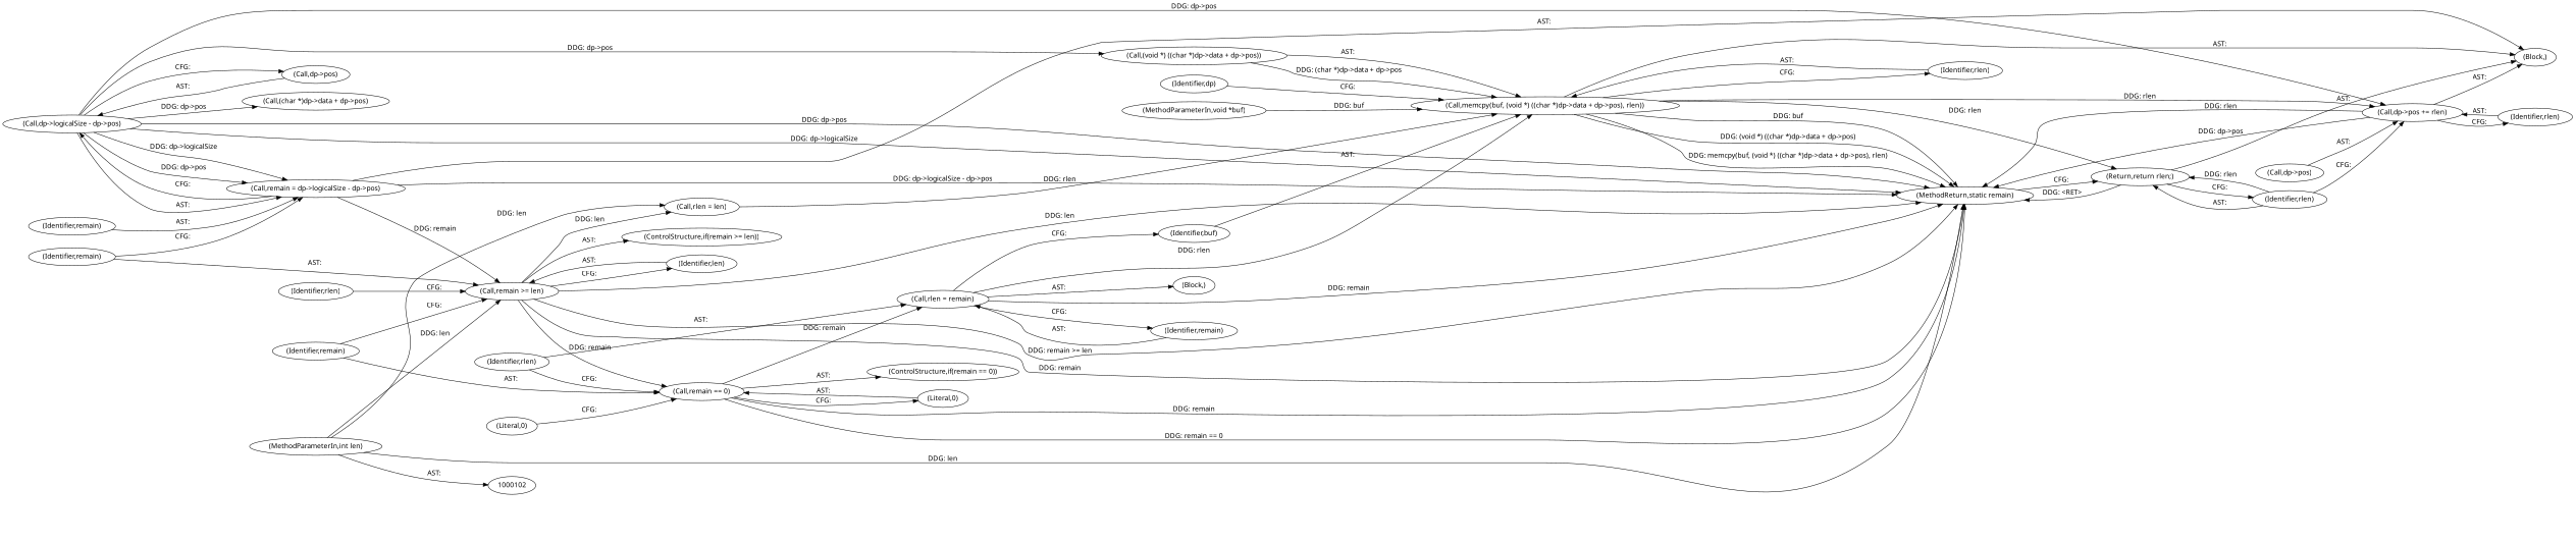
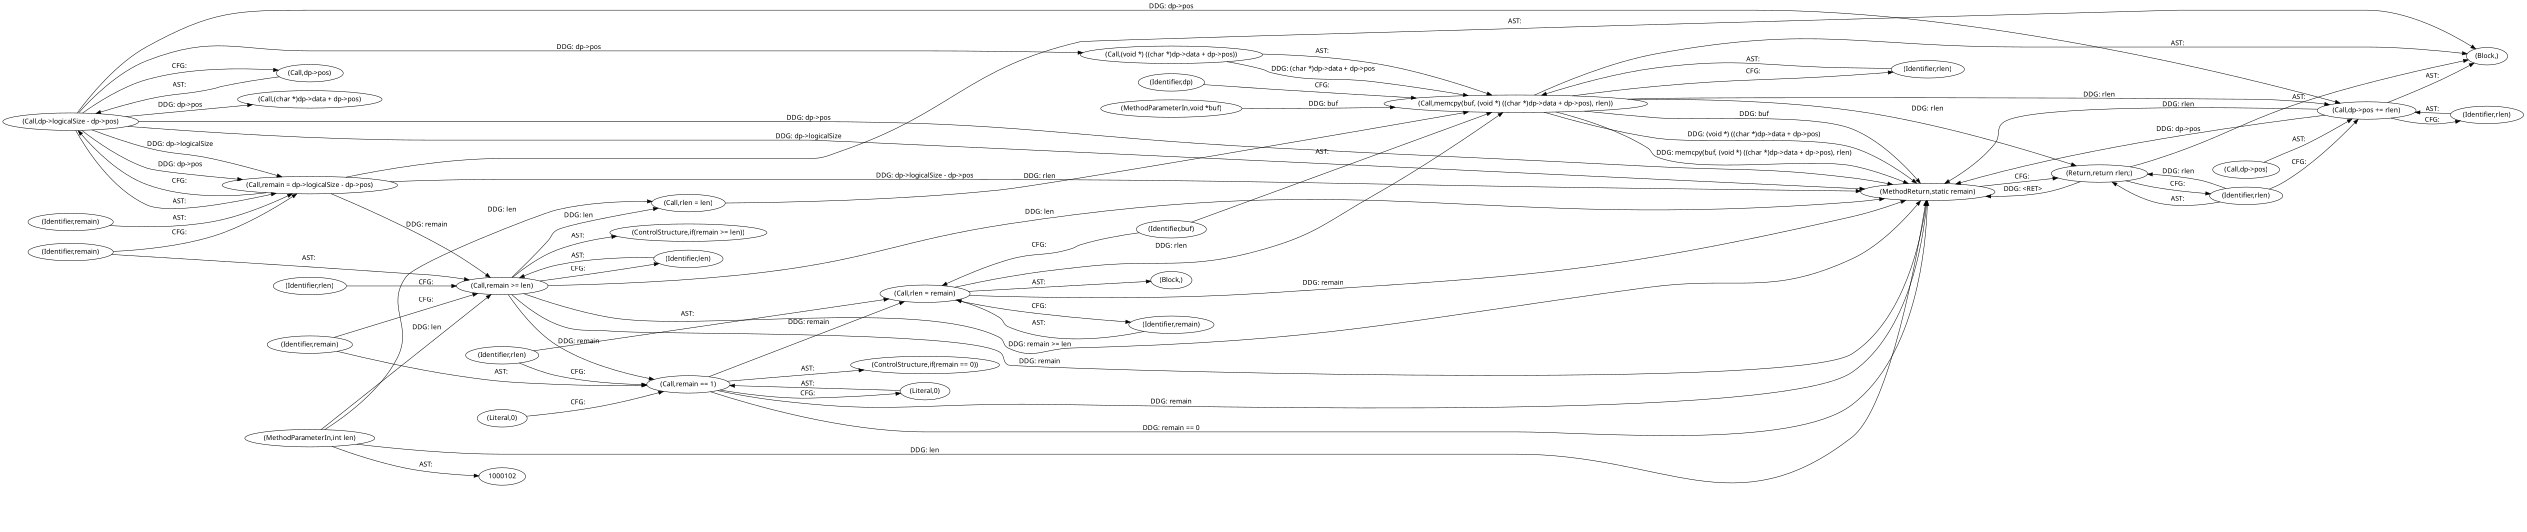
  digraph {
    fontname="Noto Sans"
    rankdir=LR
    node [fontname="Noto Sans"]
    edge [fontname="Noto Sans"]
    n1 [label="(Call,rlen = remain)"]
    n2 [label="(Call,memcpy(buf, (void *) ((char *)dp->data + dp->pos), rlen))"]
    n3 [label="(MethodReturn,static remain)"]
    n4 [label="(Identifier,remain)"]
    n5 [label="(Block,)"]
    n6 [label="(Block,)"]
    n7 [label="(Call,dp->pos += rlen)"]
    n8 [label="(Return,return rlen;)"]
    n9 [label="(Identifier,rlen)"]
-   n10 [label="(Call,remain == 0)"]
+   n10 [label="(Call,remain == 1)"]
    n11 [label="(ControlStructure,if(remain == 0))"]
    n12 [label="(Literal,0)"]
    n13 [label="(Call,remain >= len)"]
    n14 [label="(ControlStructure,if(remain >= len))"]
    n15 [label="(Call,rlen = len)"]
    n16 [label="(Identifier,len)"]
    n17 [label="(Call,remain = dp->logicalSize - dp->pos)"]
    n18 [label="(Call,dp->logicalSize - dp->pos)"]
    n19 [label="(Call,(void *) ((char *)dp->data + dp->pos))"]
    n20 [label="(Call,dp->pos)"]
    n21 [label="(Call,(char *)dp->data + dp->pos)"]
    n22 [label="(Identifier,rlen)"]
    n23 [label="(MethodParameterIn,int len)"]
    1000102
    n25 [label="(Identifier,rlen)"]
    n26 [label="(Literal,0)"]
    n27 [label="(Identifier,remain)"]
    n28 [label="(Call,dp->pos)"]
    n29 [label="(Identifier,remain)"]
    n30 [label="(Identifier,rlen)"]
    n31 [label="(Identifier,dp)"]
    n32 [label="(Identifier,rlen)"]
    n33 [label="(Identifier,remain)"]
    n34 [label="(Identifier,buf)"]
    n35 [label="(MethodParameterIn,void *buf)"]
    n1 -> n2 [label="DDG: rlen"]
    n1 -> n3 [label="DDG: remain"]
    n1 -> n4 [label="CFG: "]
    n1 -> n5 [label="AST: "]
    n2 -> n3 [label="DDG: buf"]
    n2 -> n3 [label="DDG: (void *) ((char *)dp->data + dp->pos)"]
    n2 -> n3 [label="DDG: memcpy(buf, (void *) ((char *)dp->data + dp->pos), rlen)"]
    n2 -> n6 [label="AST: "]
    n2 -> n7 [label="DDG: rlen"]
    n2 -> n8 [label="DDG: rlen"]
    n2 -> n9 [label="CFG: "]
    n3 -> n8 [label="CFG: "]
    n4 -> n1 [label="AST: "]
    n7 -> n3 [label="DDG: rlen"]
    n7 -> n3 [label="DDG: dp->pos"]
    n7 -> n6 [label="AST: "]
    n7 -> n22 [label="CFG: "]
    n8 -> n3 [label="DDG: <RET>"]
    n8 -> n6 [label="AST: "]
    n8 -> n25 [label="CFG: "]
    n9 -> n2 [label="AST: "]
    n10 -> n1 [label="DDG: remain"]
    n10 -> n3 [label="DDG: remain"]
    n10 -> n3 [label="DDG: remain == 0"]
    n10 -> n11 [label="AST: "]
    n10 -> n12 [label="CFG: "]
    n12 -> n10 [label="AST: "]
    n13 -> n3 [label="DDG: remain"]
    n13 -> n3 [label="DDG: len"]
    n13 -> n3 [label="DDG: remain >= len"]
    n13 -> n10 [label="DDG: remain"]
    n13 -> n14 [label="AST: "]
    n13 -> n15 [label="DDG: len"]
    n13 -> n16 [label="CFG: "]
    n15 -> n2 [label="DDG: rlen"]
    n16 -> n13 [label="AST: "]
    n17 -> n3 [label="DDG: dp->logicalSize - dp->pos"]
    n17 -> n6 [label="AST: "]
    n17 -> n13 [label="DDG: remain"]
    n17 -> n18 [label="CFG: "]
    n18 -> n3 [label="DDG: dp->pos"]
    n18 -> n3 [label="DDG: dp->logicalSize"]
    n18 -> n7 [label="DDG: dp->pos"]
    n18 -> n17 [label="AST: "]
    n18 -> n17 [label="DDG: dp->logicalSize"]
    n18 -> n17 [label="DDG: dp->pos"]
    n18 -> n19 [label="DDG: dp->pos"]
    n18 -> n20 [label="CFG: "]
    n18 -> n21 [label="DDG: dp->pos"]
    n19 -> n2 [label="AST: "]
    n19 -> n2 [label="DDG: (char *)dp->data + dp->pos"]
    n20 -> n18 [label="AST: "]
    n22 -> n7 [label="AST: "]
    n23 -> n3 [label="DDG: len"]
    n23 -> n13 [label="DDG: len"]
    n23 -> n15 [label="DDG: len"]
    n23 -> 1000102 [label="AST: "]
    n25 -> n7 [label="CFG: "]
    n25 -> n8 [label="AST: "]
    n25 -> n8 [label="DDG: rlen"]
    n26 -> n10 [label="CFG: "]
    n27 -> n10 [label="AST: "]
    n27 -> n13 [label="CFG: "]
    n28 -> n7 [label="AST: "]
    n29 -> n17 [label="AST: "]
    n30 -> n13 [label="CFG: "]
    n31 -> n2 [label="CFG: "]
    n32 -> n1 [label="AST: "]
    n32 -> n10 [label="CFG: "]
    n33 -> n13 [label="AST: "]
    n33 -> n17 [label="CFG: "]
-   n1 -> n34 [label="CFG: "]
+   n34 -> n1 [label="CFG: "]
    n34 -> n2 [label="AST: "]
    n35 -> n2 [label="DDG: buf"]
  }
